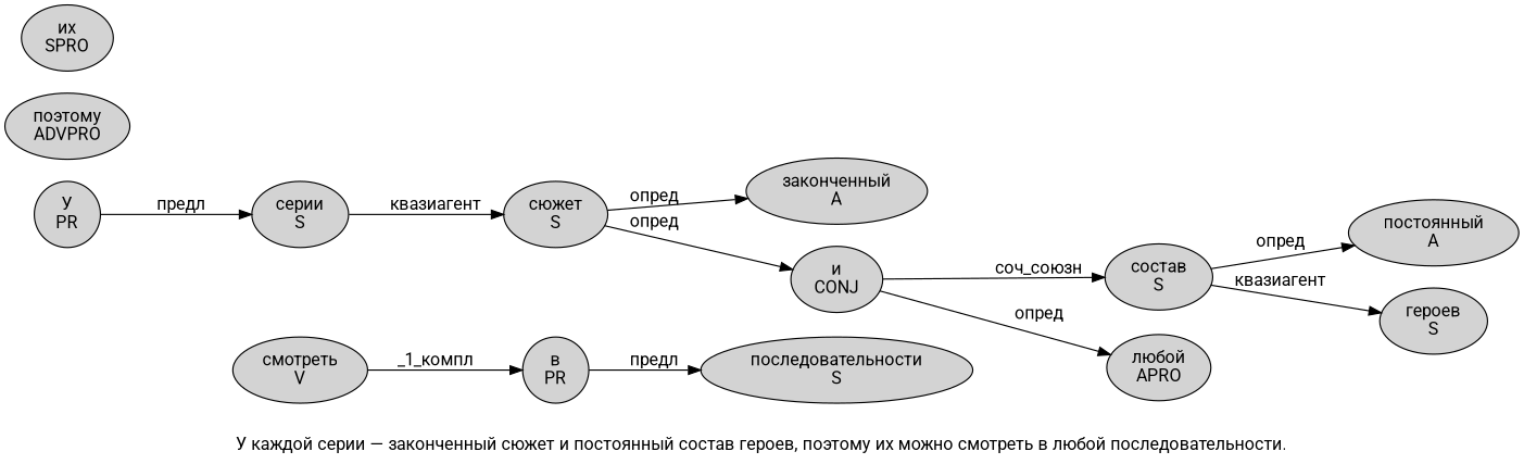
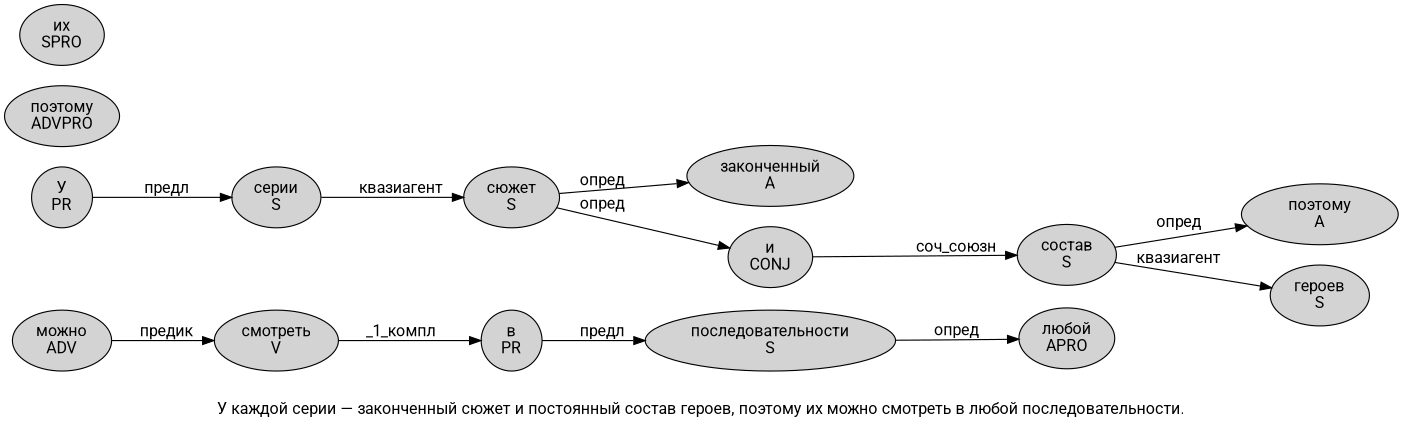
  digraph {
    fontname=Roboto
    label="У каждой серии — законченный сюжет и постоянный состав героев, поэтому их можно смотреть в любой последовательности."
    rankdir=LR
    node [fillcolor=lightgray fontname=Roboto penwidth=1 shape=ellipse style=filled]
    edge [fontname=Roboto]
    n1 [label="У\nPR"]
    n2 [label="серии\nS"]
    n3 [label="сюжет\nS"]
    n4 [label="законченный\nA"]
    n5 [label="и\nCONJ"]
    n6 [label="состав\nS"]
-   n7 [label="постоянный\nA"]
+   n7 [label="поэтому\nA"]
    n8 [label="героев\nS"]
    n9 [label="поэтому\nADVPRO"]
    n10 [label="их\nSPRO"]
+   n11 [label="можно\nADV"]
    n12 [label="смотреть\nV"]
    n13 [label="в\nPR"]
    n14 [label="последовательности\nS"]
    n15 [label="любой\nAPRO"]
    n1 -> n2 [label="предл"]
    n2 -> n3 [label="квазиагент"]
    n3 -> n4 [label="опред"]
    n3 -> n5 [label="опред"]
    n5 -> n6 [label="соч_союзн"]
    n6 -> n7 [label="опред"]
    n6 -> n8 [label="квазиагент"]
+   n11 -> n12 [label="предик"]
    n12 -> n13 [label="_1_компл"]
    n13 -> n14 [label="предл"]
-   n5 -> n15 [label="опред"]
+   n14 -> n15 [label="опред"]
  }
